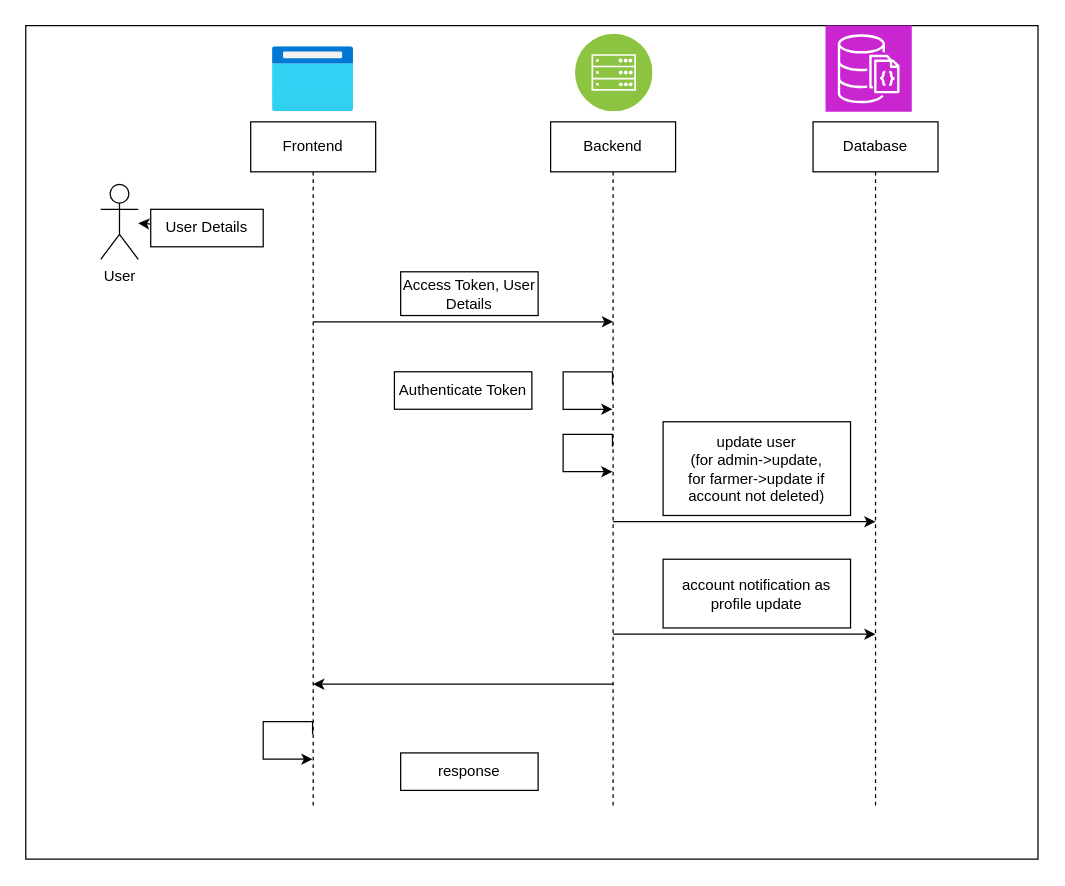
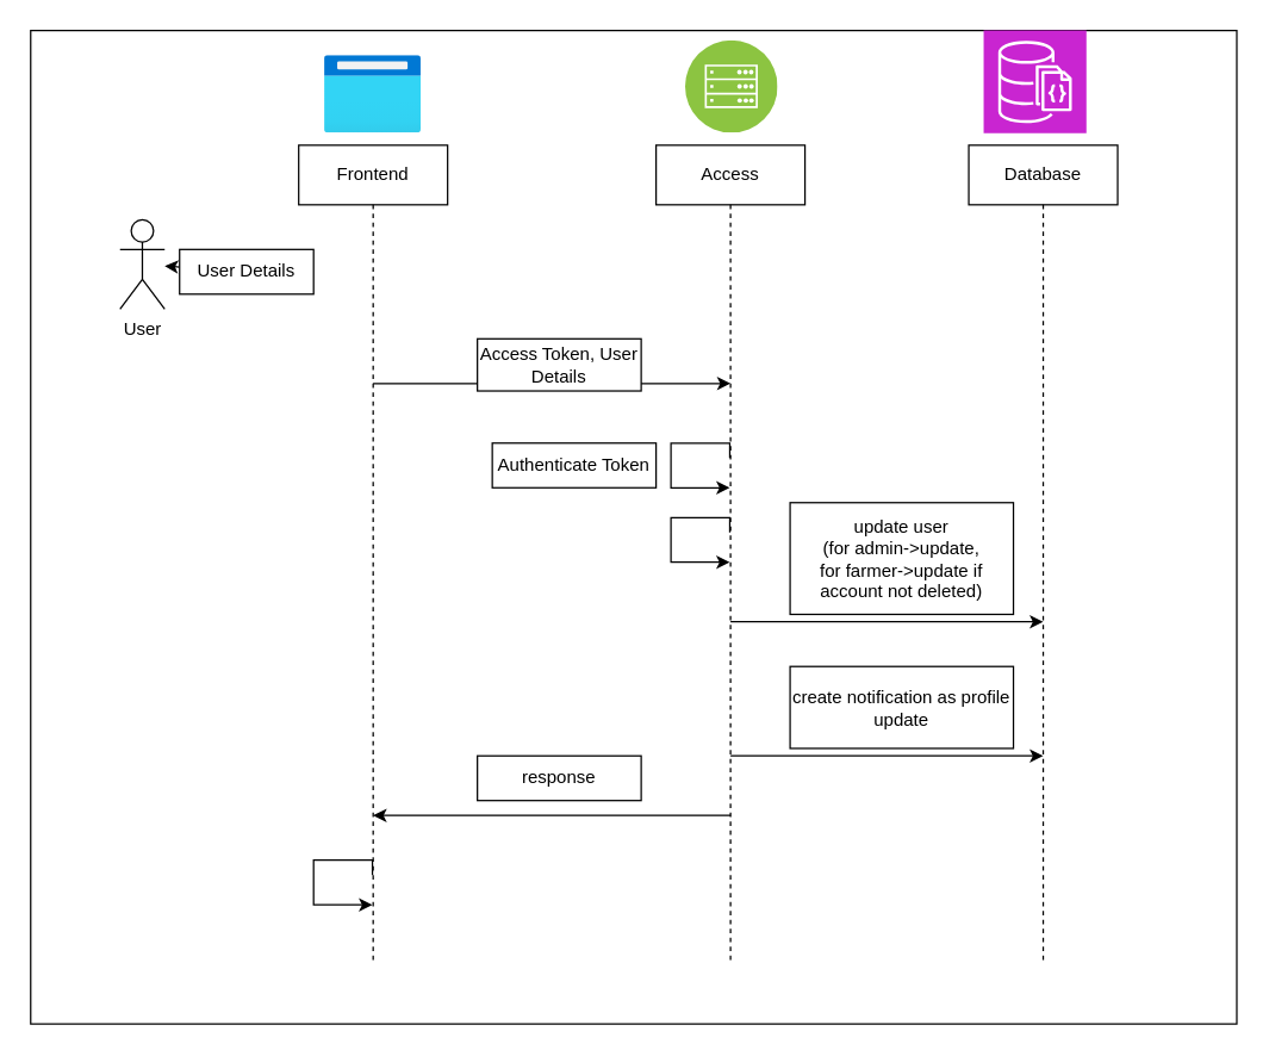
  <mxCell id="0" />
  <mxCell id="1" parent="0" />
  <mxCell id="2" value="" style="rounded=0;whiteSpace=wrap;html=1;" vertex="1" parent="1"><mxGeometry x="20" y="20" width="810" height="667" as="geometry" /></mxCell>
  <mxCell id="3" style="edgeStyle=orthogonalEdgeStyle;rounded=0;orthogonalLoop=1;jettySize=auto;html=1;curved=0;" parent="1" edge="1"><mxGeometry relative="1" as="geometry"><Array as="points"><mxPoint x="340.5" y="257" /><mxPoint x="340.5" y="257" /></Array><mxPoint x="250" y="257" as="sourcePoint" /><mxPoint x="490" y="257" as="targetPoint" /></mxGeometry></mxCell>
  <mxCell id="4" value="Frontend" style="shape=umlLifeline;perimeter=lifelinePerimeter;whiteSpace=wrap;html=1;container=1;dropTarget=0;collapsible=0;recursiveResize=0;outlineConnect=0;portConstraint=eastwest;newEdgeStyle={&quot;curved&quot;:0,&quot;rounded&quot;:0};" parent="1" vertex="1"><mxGeometry x="200" y="97" width="100" height="550" as="geometry" /></mxCell>
  <mxCell id="5" style="edgeStyle=orthogonalEdgeStyle;rounded=0;orthogonalLoop=1;jettySize=auto;html=1;curved=0;" parent="1" edge="1"><mxGeometry relative="1" as="geometry"><Array as="points"><mxPoint x="560.5" y="417" /><mxPoint x="560.5" y="417" /></Array><mxPoint x="490" y="417" as="sourcePoint" /><mxPoint x="700" y="417" as="targetPoint" /></mxGeometry></mxCell>
- <mxCell id="6" value="Backend" style="shape=umlLifeline;perimeter=lifelinePerimeter;whiteSpace=wrap;html=1;container=1;dropTarget=0;collapsible=0;recursiveResize=0;outlineConnect=0;portConstraint=eastwest;newEdgeStyle={&quot;curved&quot;:0,&quot;rounded&quot;:0};" parent="1" vertex="1"><mxGeometry x="440" y="97" width="100" height="550" as="geometry" /></mxCell>
+ <mxCell id="6" value="Access" style="shape=umlLifeline;perimeter=lifelinePerimeter;whiteSpace=wrap;html=1;container=1;dropTarget=0;collapsible=0;recursiveResize=0;outlineConnect=0;portConstraint=eastwest;newEdgeStyle={&quot;curved&quot;:0,&quot;rounded&quot;:0};" parent="1" vertex="1"><mxGeometry x="440" y="97" width="100" height="550" as="geometry" /></mxCell>
  <mxCell id="7" value="Database" style="shape=umlLifeline;perimeter=lifelinePerimeter;whiteSpace=wrap;html=1;container=1;dropTarget=0;collapsible=0;recursiveResize=0;outlineConnect=0;portConstraint=eastwest;newEdgeStyle={&quot;curved&quot;:0,&quot;rounded&quot;:0};" parent="1" vertex="1"><mxGeometry x="650" y="97" width="100" height="550" as="geometry" /></mxCell>
  <mxCell id="8" value="User" style="shape=umlActor;verticalLabelPosition=bottom;verticalAlign=top;html=1;" parent="1" vertex="1"><mxGeometry x="80" y="147" width="30" height="60" as="geometry" /></mxCell>
  <mxCell id="9" style="rounded=0;orthogonalLoop=1;jettySize=auto;html=1;" parent="1" target="8" edge="1" source="20"><mxGeometry relative="1" as="geometry"><mxPoint x="150" y="212" as="sourcePoint" /></mxGeometry></mxCell>
- <mxCell id="10" value="Access Token, User Details" style="html=1;whiteSpace=wrap;" parent="1" vertex="1"><mxGeometry x="320" y="217" width="110" height="35" as="geometry" /></mxCell>
+ <mxCell id="10" value="Access Token, User Details" style="html=1;whiteSpace=wrap;" parent="1" vertex="1"><mxGeometry x="320" y="227" width="110" height="35" as="geometry" /></mxCell>
  <mxCell id="11" style="edgeStyle=orthogonalEdgeStyle;rounded=0;orthogonalLoop=1;jettySize=auto;html=1;curved=0;" parent="1" edge="1"><mxGeometry relative="1" as="geometry"><mxPoint x="489.5" y="307" as="sourcePoint" /><mxPoint x="489.5" y="327" as="targetPoint" /><Array as="points"><mxPoint x="450" y="297" /></Array></mxGeometry></mxCell>
- <mxCell id="12" value="Authenticate Token" style="html=1;whiteSpace=wrap;" parent="1" vertex="1"><mxGeometry x="315" y="297" width="110" height="30" as="geometry" /></mxCell>
+ <mxCell id="12" value="Authenticate Token" style="html=1;whiteSpace=wrap;" parent="1" vertex="1"><mxGeometry x="330" y="297" width="110" height="30" as="geometry" /></mxCell>
  <mxCell id="13" value="update user&lt;div&gt;(for admin-&amp;gt;update,&lt;/div&gt;&lt;div&gt;for farmer-&amp;gt;update if account not deleted)&lt;/div&gt;" style="html=1;whiteSpace=wrap;" parent="1" vertex="1"><mxGeometry x="530" y="337" width="150" height="75" as="geometry" /></mxCell>
  <mxCell id="14" style="edgeStyle=orthogonalEdgeStyle;rounded=0;orthogonalLoop=1;jettySize=auto;html=1;curved=0;" parent="1" edge="1"><mxGeometry relative="1" as="geometry"><mxPoint x="490" y="547" as="sourcePoint" /><mxPoint x="250" y="547" as="targetPoint" /><Array as="points"><mxPoint x="420.5" y="547" /><mxPoint x="420.5" y="547" /></Array></mxGeometry></mxCell>
  <mxCell id="15" style="edgeStyle=orthogonalEdgeStyle;rounded=0;orthogonalLoop=1;jettySize=auto;html=1;curved=0;" parent="1" edge="1"><mxGeometry relative="1" as="geometry"><mxPoint x="249.5" y="587" as="sourcePoint" /><mxPoint x="249.5" y="607" as="targetPoint" /><Array as="points"><mxPoint x="210" y="577" /></Array></mxGeometry></mxCell>
  <mxCell id="16" value="" style="image;aspect=fixed;html=1;points=[];align=center;fontSize=12;image=img/lib/azure2/general/Browser.svg;" parent="1" vertex="1"><mxGeometry x="217.5" y="37" width="65" height="52" as="geometry" /></mxCell>
  <mxCell id="17" value="" style="image;aspect=fixed;perimeter=ellipsePerimeter;html=1;align=center;shadow=0;dashed=0;fontColor=#4277BB;labelBackgroundColor=default;fontSize=12;spacingTop=3;image=img/lib/ibm/infrastructure/mobile_backend.svg;" parent="1" vertex="1"><mxGeometry x="460" y="27" width="62" height="62" as="geometry" /></mxCell>
  <mxCell id="18" value="" style="sketch=0;points=[[0,0,0],[0.25,0,0],[0.5,0,0],[0.75,0,0],[1,0,0],[0,1,0],[0.25,1,0],[0.5,1,0],[0.75,1,0],[1,1,0],[0,0.25,0],[0,0.5,0],[0,0.75,0],[1,0.25,0],[1,0.5,0],[1,0.75,0]];outlineConnect=0;fontColor=#232F3E;fillColor=#C925D1;strokeColor=#ffffff;dashed=0;verticalLabelPosition=bottom;verticalAlign=top;align=center;html=1;fontSize=12;fontStyle=0;aspect=fixed;shape=mxgraph.aws4.resourceIcon;resIcon=mxgraph.aws4.documentdb_with_mongodb_compatibility;" parent="1" vertex="1"><mxGeometry x="660" y="20" width="69" height="69" as="geometry" /></mxCell>
- <mxCell id="19" value="response" style="html=1;whiteSpace=wrap;" parent="1" vertex="1"><mxGeometry x="320" y="602" width="110" height="30" as="geometry" /></mxCell>
+ <mxCell id="19" value="response" style="html=1;whiteSpace=wrap;" parent="1" vertex="1"><mxGeometry x="320" y="507" width="110" height="30" as="geometry" /></mxCell>
  <mxCell id="20" value="User Details" style="html=1;whiteSpace=wrap;" vertex="1" parent="1"><mxGeometry x="120" y="167" width="90" height="30" as="geometry" /></mxCell>
  <mxCell id="21" style="edgeStyle=orthogonalEdgeStyle;rounded=0;orthogonalLoop=1;jettySize=auto;html=1;curved=0;" edge="1" parent="1"><mxGeometry relative="1" as="geometry"><mxPoint x="489.5" y="357" as="sourcePoint" /><mxPoint x="489.5" y="377" as="targetPoint" /><Array as="points"><mxPoint x="450" y="347" /></Array></mxGeometry></mxCell>
  <mxCell id="22" style="edgeStyle=orthogonalEdgeStyle;rounded=0;orthogonalLoop=1;jettySize=auto;html=1;curved=0;" edge="1" parent="1"><mxGeometry relative="1" as="geometry"><Array as="points"><mxPoint x="560.5" y="507" /><mxPoint x="560.5" y="507" /></Array><mxPoint x="490" y="507" as="sourcePoint" /><mxPoint x="700" y="507" as="targetPoint" /></mxGeometry></mxCell>
- <mxCell id="23" value="account notification as profile update" style="html=1;whiteSpace=wrap;" vertex="1" parent="1"><mxGeometry x="530" y="447" width="150" height="55" as="geometry" /></mxCell>
+ <mxCell id="23" value="create notification as profile update" style="html=1;whiteSpace=wrap;" vertex="1" parent="1"><mxGeometry x="530" y="447" width="150" height="55" as="geometry" /></mxCell>
